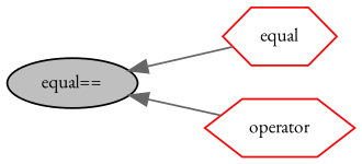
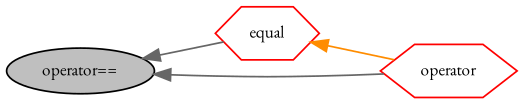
  digraph {
    fontname="EB Garamond"
    rankdir=LR
    node [color=red fontname="EB Garamond" fontsize=10 shape=hexagon]
    edge [color=gray40 dir=back fontname="EB Garamond" fontsize=10 labelfontname=Helvetica labelfontsize=10 style=solid]
-   n1 [color=black fillcolor=grey75 fontcolor=black height=0.2 label="equal==" shape=ellipse style=filled width=0.4]
+   n1 [color=black fillcolor=grey75 fontcolor=black height=0.2 label="operator==" shape=ellipse style=filled width=0.4]
    n2 [height=0.2 label=equal width=0.4]
    n3 [height=0.2 label=operator width=0.4]
    n1 -> n2
    n1 -> n3
+   n2 -> n3 [color=darkorange]
  }
